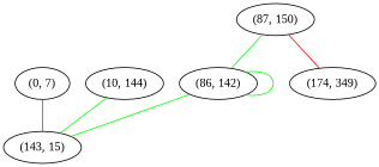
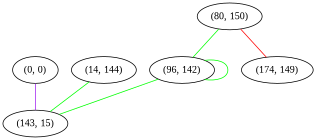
  graph {
    fontname="Liberation Serif"
    node [fontname="Liberation Serif"]
    edge [color=green fontname="Liberation Serif" weight=1]
-   "(0, 0)" [label="(0, 7)"]
+   "(0, 0)"
    "(143, 15)"
-   "(14, 144)" [label="(10, 144)"]
-   "(87, 150)"
-   "(86, 142)"
-   "(174, 149)" [label="(174, 349)"]
+   "(14, 144)"
+   "(87, 150)" [label="(80, 150)"]
+   "(86, 142)" [label="(96, 142)"]
+   "(174, 149)"
    "(0, 0)" -- "(143, 15)" [color=purple weight=4]
    "(14, 144)" -- "(143, 15)" [weight=2]
    "(87, 150)" -- "(86, 142)"
    "(87, 150)" -- "(174, 149)" [color=red]
    "(86, 142)" -- "(143, 15)"
    "(86, 142)" -- "(86, 142)" [weight=2]
  }
